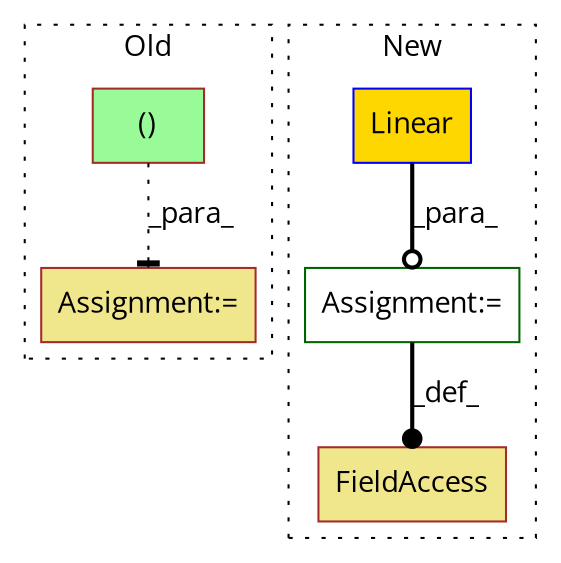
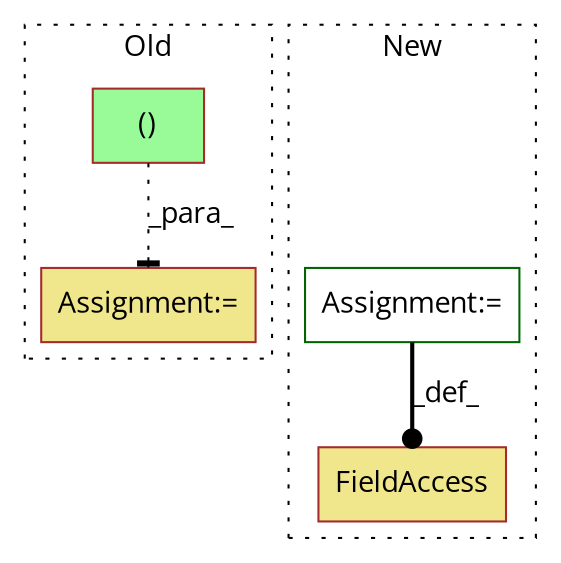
  digraph {
    fontname="Open Sans"
    node [a=7 l=7 shape=box style=filled fillcolor=khaki color=brown fontname="Open Sans"]
    edge [style=bold fontname="Open Sans"]
    n1 [a=106 l=29 label="()" s=895 fillcolor=palegreen]
    n2 [label="Assignment:=" s=888]
-   n3 [a=32 l="7,1" label=Linear s="8596,8626" fillcolor=gold color=blue]
    n4 [l=1 label="Assignment:=" s=8380 fillcolor=white color=darkgreen]
    n5 [a=22 label=FieldAccess s=8373]
    subgraph cluster_1 {
      label=Old
      style=dotted
      n1
      n2
    }
    subgraph cluster_2 {
      label=New
      style=dotted
-     n3
      n4
      n5
    }
    n1 -> n2 [label=_para_ style=dotted arrowhead=tee]
-   n3 -> n4 [label=_para_ arrowhead=odot]
    n4 -> n5 [label=_def_ arrowhead=dot]
  }
